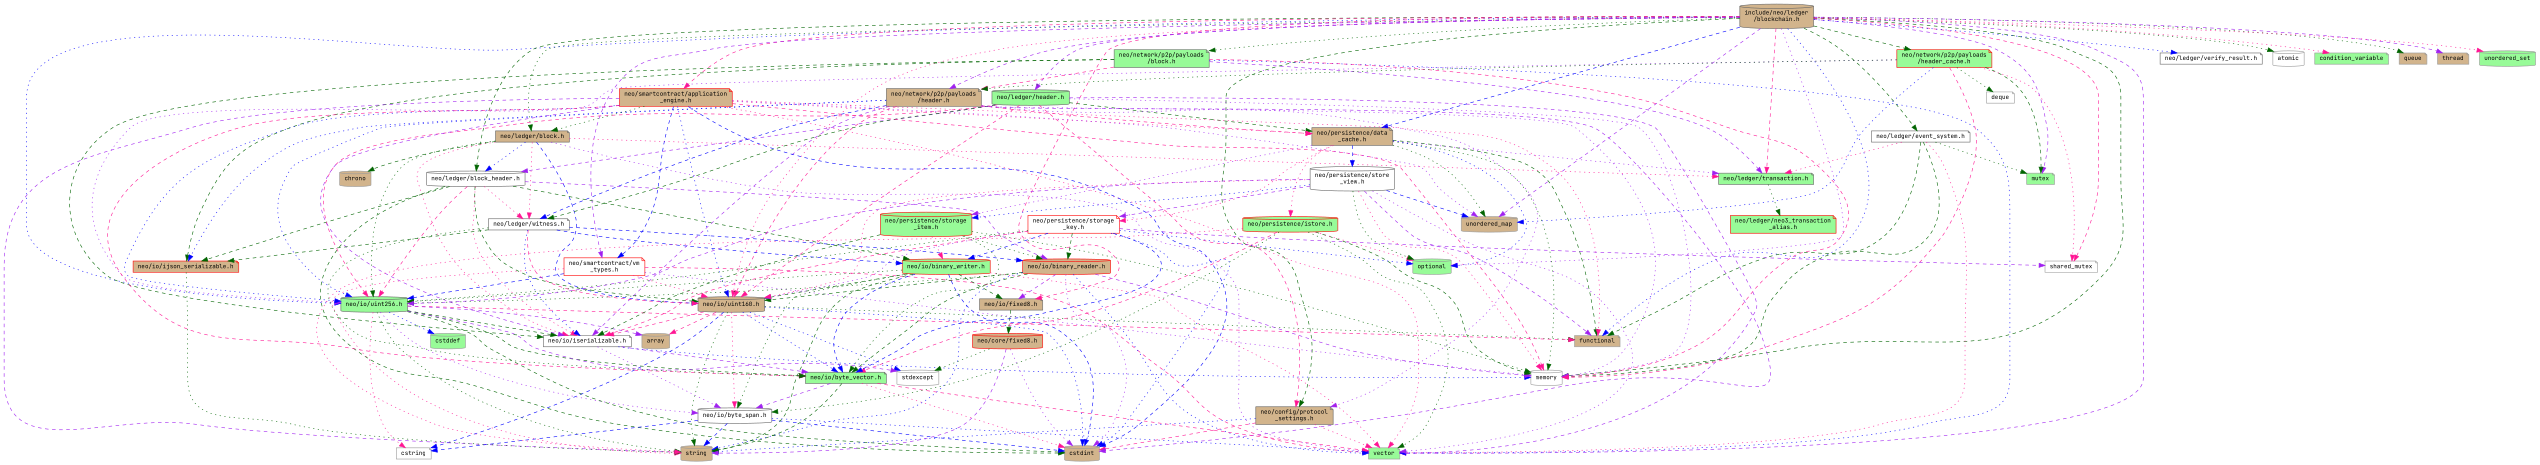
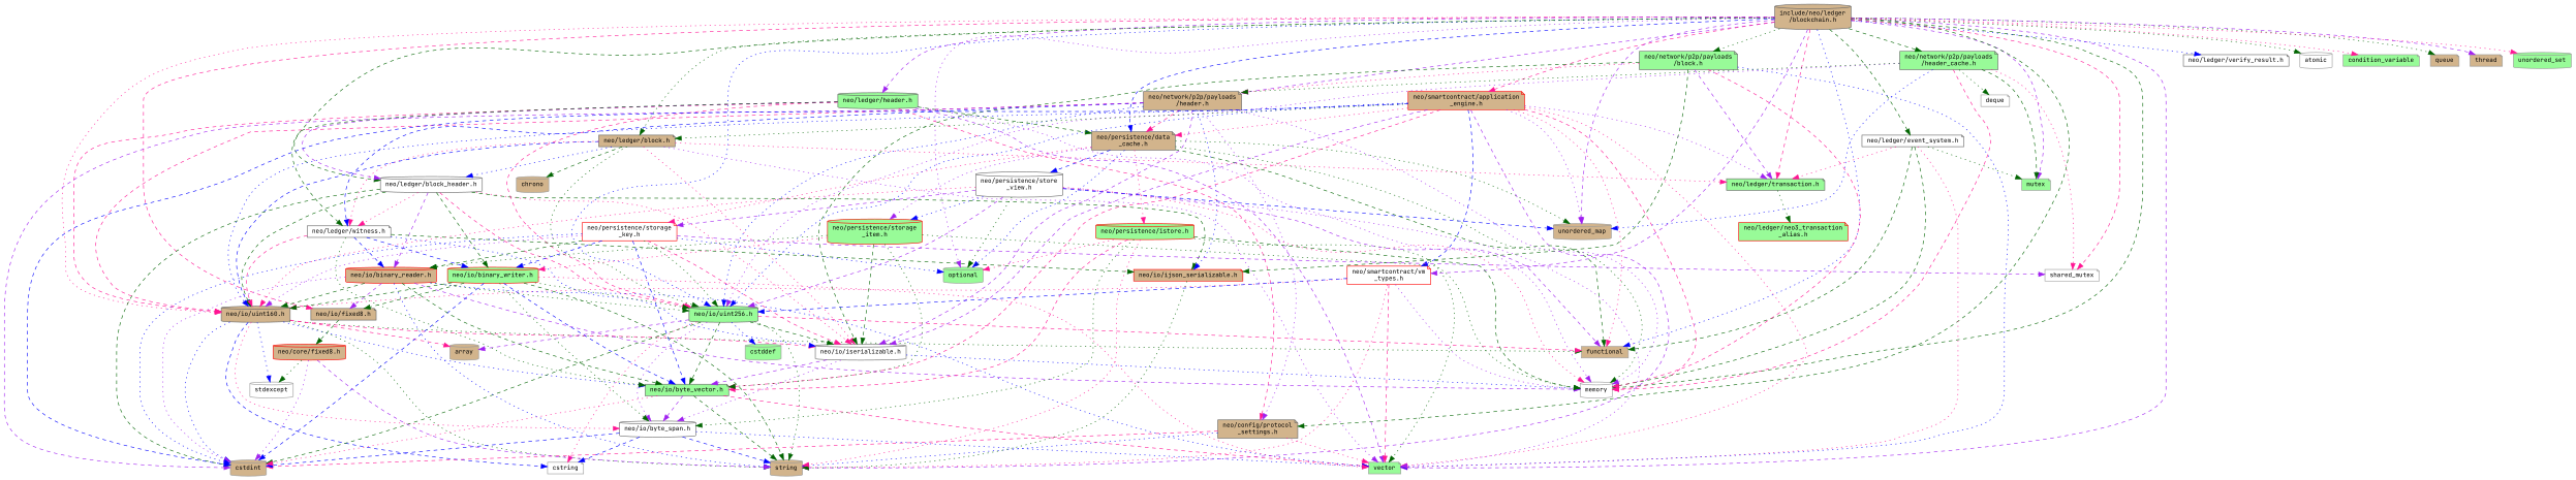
  digraph {
    fontname="JetBrains Mono"
    node [color=grey60 fillcolor=tan fontname="JetBrains Mono" fontsize=10 shape=note style=filled]
    edge [color=darkgreen fontname="JetBrains Mono" fontsize=10 labelfontname=Helvetica labelfontsize=10 style=dashed]
    n1 [color=gray40 fontcolor=black height=0.2 label="include/neo/ledger\l/blockchain.h" shape=cylinder width=0.4]
    n2 [color=grey40 height=0.2 label="neo/ledger/block.h" width=0.4]
    n3 [fillcolor=palegreen height=0.2 label=vector width=0.4]
    n4 [fillcolor=white height=0.2 label=memory shape=cylinder width=0.4]
    n5 [color=grey40 height=0.2 label="neo/io/uint160.h" shape=cylinder width=0.4]
    n6 [height=0.2 label=functional width=0.4]
    n7 [color=grey40 fillcolor=palegreen height=0.2 label="neo/io/uint256.h" shape=cylinder width=0.4]
    n8 [color=grey40 fillcolor=white height=0.2 label="neo/ledger/block_header.h" shape=cylinder width=0.4]
    n9 [color=grey40 height=0.2 label="neo/io/fixed8.h" width=0.4]
    n10 [color=grey40 fillcolor=palegreen height=0.2 label="neo/ledger/transaction.h" width=0.4]
    n11 [color=grey40 fillcolor=white height=0.2 label="neo/ledger/event_system.h" width=0.4]
    n12 [fillcolor=palegreen height=0.2 label=mutex width=0.4]
    n13 [color=grey40 fillcolor=palegreen height=0.2 label="neo/ledger/header.h" shape=cylinder width=0.4]
    n14 [color=grey40 height=0.2 label="neo/config/protocol\l_settings.h" width=0.4]
    n15 [color=grey40 height=0.2 label="neo/persistence/data\l_cache.h" width=0.4]
    n16 [fillcolor=palegreen height=0.2 label=optional shape=cylinder width=0.4]
    n17 [fillcolor=white height=0.2 label=shared_mutex width=0.4]
    n18 [height=0.2 label=unordered_map shape=cylinder width=0.4]
    n19 [color=grey40 fillcolor=palegreen height=0.2 label="neo/network/p2p/payloads\l/block.h" width=0.4]
    n20 [color=grey40 height=0.2 label="neo/network/p2p/payloads\l/header.h" width=0.4]
-   n21 [color=red fillcolor=palegreen height=0.2 label="neo/network/p2p/payloads\l/header_cache.h" width=0.4]
+   n21 [color=grey40 fillcolor=palegreen height=0.2 label="neo/network/p2p/payloads\l/header_cache.h" width=0.4]
    n22 [color=grey40 fillcolor=white height=0.2 label="neo/ledger/verify_result.h" width=0.4]
    n23 [color=red height=0.2 label="neo/smartcontract/application\l_engine.h" width=0.4]
    n24 [color=red fillcolor=white height=0.2 label="neo/smartcontract/vm\l_types.h" width=0.4]
    n25 [fillcolor=white height=0.2 label=atomic shape=cylinder width=0.4]
    n26 [fillcolor=palegreen height=0.2 label=condition_variable width=0.4]
    n27 [height=0.2 label=queue width=0.4]
    n28 [height=0.2 label=thread width=0.4]
    n29 [fillcolor=palegreen height=0.2 label=unordered_set shape=cylinder width=0.4]
-   n30 [color=grey40 fillcolor=white height=0.2 label="neo/io/iserializable.h" width=0.4]
+   n30 [color=grey40 fillcolor=white height=0.2 label="neo/io/iserializable.h" shape=cylinder width=0.4]
    n31 [color=grey40 fillcolor=white height=0.2 label="neo/ledger/witness.h" width=0.4]
    n32 [height=0.2 label=chrono shape=cylinder width=0.4]
    n33 [color=grey40 fillcolor=white height=0.2 label="neo/io/byte_span.h" shape=cylinder width=0.4]
    n34 [color=grey40 fillcolor=palegreen height=0.2 label="neo/io/byte_vector.h" width=0.4]
    n35 [height=0.2 label=cstdint shape=cylinder width=0.4]
    n36 [fillcolor=white height=0.2 label=cstring width=0.4]
    n37 [fillcolor=white height=0.2 label=stdexcept shape=cylinder width=0.4]
    n38 [height=0.2 label=string shape=cylinder width=0.4]
    n39 [height=0.2 label=array shape=cylinder width=0.4]
    n40 [fillcolor=palegreen height=0.2 label=cstddef shape=cylinder width=0.4]
    n41 [color=red height=0.2 label="neo/io/binary_reader.h" shape=cylinder width=0.4]
    n42 [color=red fillcolor=palegreen height=0.2 label="neo/io/binary_writer.h" shape=cylinder width=0.4]
    n43 [color=red height=0.2 label="neo/io/ijson_serializable.h" width=0.4]
    n44 [color=red height=0.2 label="neo/core/fixed8.h" shape=cylinder width=0.4]
    n45 [color=red fillcolor=palegreen height=0.2 label="neo/ledger/neo3_transaction\l_alias.h" width=0.4]
    n46 [color=red fillcolor=palegreen height=0.2 label="neo/persistence/istore.h" shape=cylinder width=0.4]
    n47 [color=red fillcolor=palegreen height=0.2 label="neo/persistence/storage\l_item.h" shape=cylinder width=0.4]
    n48 [color=red fillcolor=white height=0.2 label="neo/persistence/storage\l_key.h" width=0.4]
    n49 [color=grey40 fillcolor=white height=0.2 label="neo/persistence/store\l_view.h" shape=cylinder width=0.4]
    n50 [fillcolor=white height=0.2 label=deque width=0.4]
    n1 -> n2 [style=dotted]
    n1 -> n3 [color=purple]
    n1 -> n4
    n1 -> n5 [color=deeppink style=dotted]
    n1 -> n6 [color=blue style=dotted]
    n1 -> n7 [color=blue style=dotted]
    n1 -> n8
    n1 -> n9 [color=deeppink]
    n1 -> n10 [color=deeppink]
    n1 -> n11
    n1 -> n12 [color=purple]
    n1 -> n13 [color=purple]
    n1 -> n14
    n1 -> n15 [color=blue]
    n1 -> n16 [color=purple style=dotted]
    n1 -> n17 [color=deeppink]
    n1 -> n18 [color=purple]
    n1 -> n19 [style=dotted]
    n1 -> n20 [color=purple]
    n1 -> n21
    n1 -> n22 [color=blue style=dotted]
    n1 -> n23 [color=deeppink]
    n1 -> n24 [color=purple]
    n1 -> n25 [style=dotted]
    n1 -> n26 [color=deeppink style=dotted]
    n1 -> n27 [style=dotted]
    n1 -> n28 [color=purple]
    n1 -> n29 [color=deeppink style=dotted]
    n2 -> n3 [color=purple style=dotted]
    n2 -> n5 [color=blue]
    n2 -> n7 [style=dotted]
    n2 -> n8 [color=blue style=dotted]
    n2 -> n10 [color=deeppink style=dotted]
    n2 -> n30 [color=deeppink style=dotted]
    n2 -> n31 [color=deeppink style=dotted]
    n2 -> n32
    n5 -> n6 [style=dotted]
    n5 -> n30 [color=deeppink]
    n5 -> n33 [color=deeppink style=dotted]
    n5 -> n34 [color=blue style=dotted]
    n5 -> n35 [color=blue style=dotted]
    n5 -> n36 [color=blue]
    n5 -> n37 [color=blue style=dotted]
    n5 -> n38 [style=dotted]
    n5 -> n39 [color=deeppink]
    n7 -> n6 [color=deeppink]
    n7 -> n30
    n7 -> n33 [color=purple style=dotted]
    n7 -> n34
    n7 -> n35
    n7 -> n36 [color=deeppink style=dotted]
-   n7 -> n37 [color=purple]
    n7 -> n38 [style=dotted]
    n7 -> n39 [color=purple]
    n7 -> n40 [color=blue style=dotted]
    n8 -> n5
    n8 -> n7 [color=deeppink]
    n8 -> n30 [color=deeppink style=dotted]
    n8 -> n31 [color=deeppink style=dotted]
    n8 -> n35
    n8 -> n41 [color=purple]
    n8 -> n42
    n8 -> n43
    n9 -> n44
    n10 -> n45 [style=dotted]
    n11 -> n3 [color=deeppink style=dotted]
    n11 -> n4
    n11 -> n6
    n11 -> n10 [color=deeppink style=dotted]
    n11 -> n12 [style=dotted]
    n13 -> n3 [color=purple]
    n13 -> n4 [color=purple style=dotted]
    n13 -> n5 [color=deeppink]
    n13 -> n7 [color=deeppink]
    n13 -> n8 [color=purple]
    n13 -> n14 [color=deeppink]
    n13 -> n15
    n13 -> n31
    n14 -> n3 [color=deeppink style=dotted]
    n14 -> n35 [color=deeppink]
    n14 -> n38 [color=blue style=dotted]
    n15 -> n4 [style=dotted]
    n15 -> n6
    n15 -> n16 [color=blue style=dotted]
    n15 -> n18 [style=dotted]
    n15 -> n46 [color=deeppink style=dotted]
    n15 -> n47 [color=purple style=dotted]
    n15 -> n48 [color=deeppink style=dotted]
    n15 -> n49 [color=blue]
    n19 -> n3 [color=blue style=dotted]
    n19 -> n4 [color=deeppink]
    n19 -> n10 [color=purple]
-   n19 -> n20 [color=deeppink]
+   n19 -> n20 [color=deeppink style=dotted]
    n19 -> n30
    n19 -> n43
    n20 -> n4 [color=purple style=dotted]
    n20 -> n5 [color=deeppink]
    n20 -> n7 [color=blue style=dotted]
    n20 -> n14 [color=purple style=dotted]
    n20 -> n15 [color=deeppink]
    n20 -> n30 [color=purple]
    n20 -> n31 [color=blue]
    n20 -> n35 [color=purple]
    n20 -> n43 [color=blue style=dotted]
    n21 -> n4 [color=deeppink]
    n21 -> n7 [color=purple style=dotted]
    n21 -> n12
    n21 -> n17 [color=deeppink style=dotted]
    n21 -> n18 [color=blue style=dotted]
    n21 -> n20 [style=dotted]
    n21 -> n50 [style=dotted]
    n23 -> n2 [style=dotted]
    n23 -> n3 [color=deeppink style=dotted]
    n23 -> n4 [color=deeppink]
    n23 -> n5 [color=blue style=dotted]
    n23 -> n6 [color=deeppink style=dotted]
    n23 -> n7 [color=blue style=dotted]
-   n15 -> n10 [color=purple style=dotted]
+   n23 -> n10 [color=purple style=dotted]
    n23 -> n15 [color=deeppink style=dotted]
    n23 -> n18 [color=purple style=dotted]
    n23 -> n24 [color=blue]
    n23 -> n30 [color=purple]
    n23 -> n34 [color=deeppink]
    n23 -> n35 [color=blue]
    n23 -> n38 [color=purple]
    n24 -> n3 [color=deeppink]
    n24 -> n4 [color=purple style=dotted]
    n24 -> n5 [color=deeppink style=dotted]
    n24 -> n7 [color=blue]
    n24 -> n38 [color=deeppink style=dotted]
    n30 -> n4 [color=blue style=dotted]
    n30 -> n33 [color=purple style=dotted]
    n30 -> n34 [color=purple]
    n31 -> n5 [color=deeppink]
    n31 -> n30 [color=blue style=dotted]
    n31 -> n34 [style=dotted]
    n31 -> n41 [color=blue]
    n31 -> n42 [color=blue]
    n31 -> n43
    n33 -> n3 [color=blue style=dotted]
    n33 -> n35 [color=blue]
    n33 -> n36 [color=blue]
    n33 -> n38 [color=blue]
    n34 -> n3 [color=deeppink]
    n34 -> n33 [color=purple]
    n34 -> n35 [color=deeppink style=dotted]
    n34 -> n38
    n41 -> n3 [color=blue style=dotted]
    n41 -> n4 [color=purple]
    n41 -> n5
    n41 -> n7 [style=dotted]
    n41 -> n9 [color=purple]
    n41 -> n34
    n41 -> n35 [color=purple style=dotted]
    n41 -> n38 [color=blue style=dotted]
    n42 -> n3 [color=deeppink style=dotted]
    n42 -> n5
    n42 -> n7 [style=dotted]
    n42 -> n9
    n42 -> n33 [style=dotted]
    n42 -> n34 [color=blue]
    n42 -> n35 [color=blue]
    n42 -> n38
    n43 -> n38 [style=dotted]
    n44 -> n35 [color=purple style=dotted]
    n44 -> n37 [style=dotted]
    n44 -> n38 [color=purple]
    n46 -> n3 [style=dotted]
    n46 -> n4
    n46 -> n16 [color=deeppink style=dotted]
    n46 -> n33 [style=dotted]
    n46 -> n34 [color=deeppink]
    n46 -> n38 [color=deeppink style=dotted]
    n47 -> n4 [style=dotted]
    n47 -> n30
    n47 -> n34 [style=dotted]
    n47 -> n41 [style=dotted]
    n47 -> n42 [color=deeppink style=dotted]
    n48 -> n5 [color=purple style=dotted]
    n48 -> n7 [style=dotted]
    n48 -> n16 [color=blue style=dotted]
    n48 -> n17 [color=purple]
    n48 -> n30 [color=deeppink]
    n48 -> n34 [color=blue]
    n48 -> n35 [color=blue style=dotted]
    n48 -> n41
    n48 -> n42 [color=blue]
    n49 -> n3 [color=purple style=dotted]
    n49 -> n4 [color=deeppink style=dotted]
    n49 -> n5 [color=deeppink style=dotted]
    n49 -> n6 [color=purple]
    n49 -> n7 [color=purple]
    n49 -> n16 [style=dotted]
    n49 -> n18 [color=blue]
    n49 -> n47 [color=blue style=dotted]
    n49 -> n48 [color=purple]
  }
